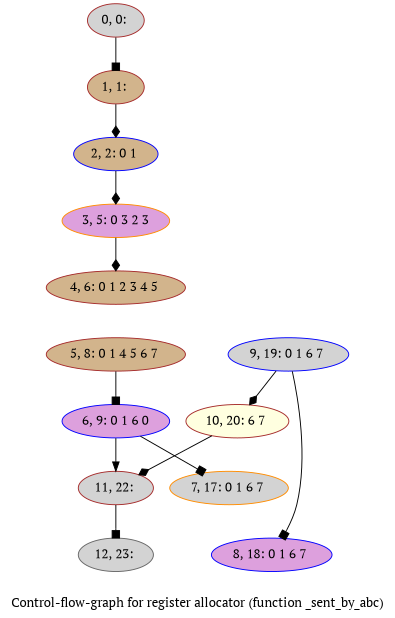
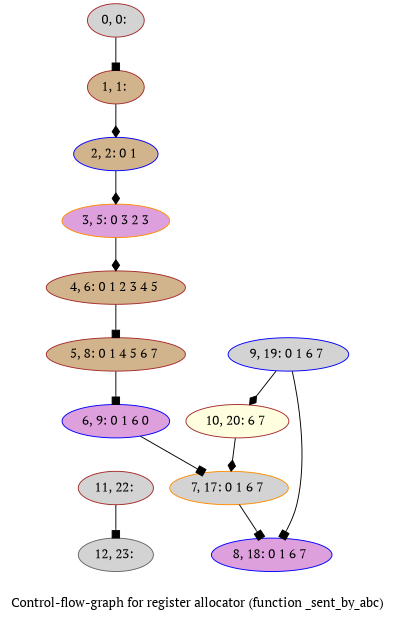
  digraph {
    fontname="PT Serif"
    label="Control-flow-graph for register allocator (function _sent_by_abc)"
    node [color=brown fillcolor=lightgrey fontname="PT Serif" style=filled]
    edge [arrowhead=box fontname="PT Serif"]
    n1 [label="0, 0: "]
    n2 [fillcolor=tan label="1, 1: "]
    n3 [color=blue fillcolor=tan label="2, 2: 0 1 "]
    n4 [color=darkorange fillcolor=plum label="3, 5: 0 3 2 3"]
    n5 [fillcolor=tan label="4, 6: 0 1 2 3 4 5 "]
    n6 [fillcolor=tan label="5, 8: 0 1 4 5 6 7 "]
    n7 [color=blue fillcolor=plum label="6, 9: 0 1 6 0"]
    n8 [color=darkorange label="7, 17: 0 1 6 7 "]
    n9 [label="11, 22: "]
    n10 [color=blue fillcolor=plum label="8, 18: 0 1 6 7 "]
    n11 [color=gray40 label="12, 23: "]
    n12 [color=blue label="9, 19: 0 1 6 7 "]
    n13 [fillcolor=lightyellow label="10, 20: 6 7 "]
    n1 -> n2
    n2 -> n3 [arrowhead=diamond]
    n3 -> n4 [arrowhead=diamond]
    n4 -> n5 [arrowhead=diamond]
+   n5 -> n6
    n6 -> n7
    n7 -> n8
-   n7 -> n9 [arrowhead=normal]
+   n8 -> n10
    n9 -> n11
    n12 -> n10
    n12 -> n13 [arrowhead=diamond]
-   n13 -> n9 [arrowhead=diamond]
+   n13 -> n8 [arrowhead=diamond]
  }
